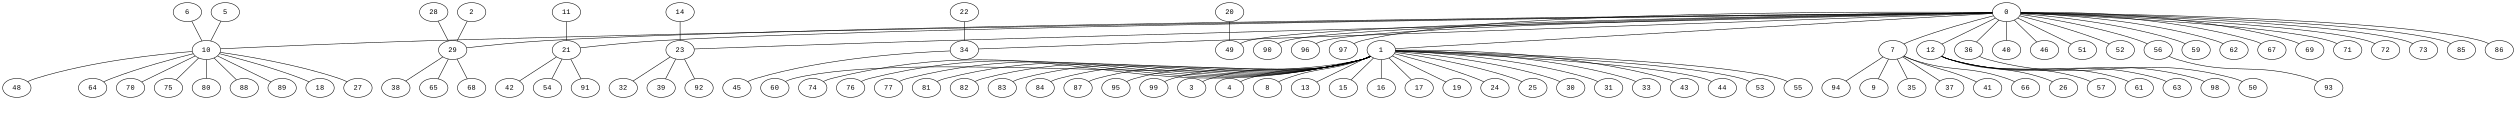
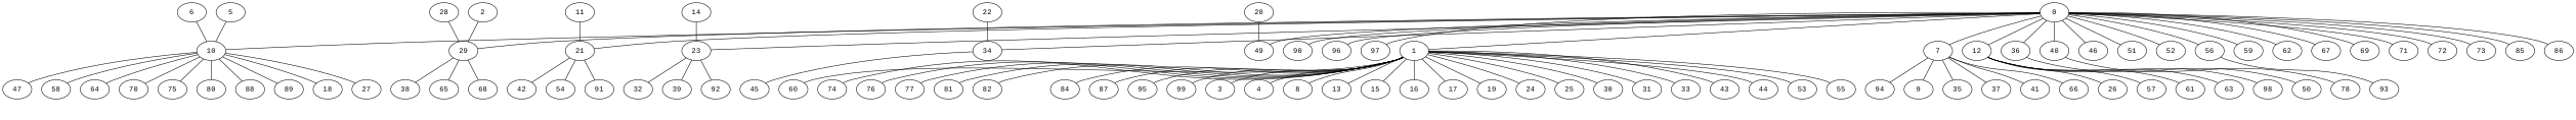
  graph {
    fontname="Liberation Mono"
    node [fontname="Liberation Mono"]
    edge [fontname="Liberation Mono"]
    0
    1
    7
    10
    12
    21
    23
    29
    34
    36
    40
    46
    49
    51
    52
    56
    59
    62
    67
    69
    71
    72
    73
    85
    86
    90
    96
    97
    3
    4
    8
    13
    15
    16
    17
    19
    24
    25
    30
    31
    33
    43
    44
    53
    55
    60
    74
    76
    77
    81
    82
-   83
    84
    87
    95
    99
    9
    35
    37
    41
    66
    94
    18
    27
-   48
+   48 [label=47]
+   58
    64
    70
    75
    80
    88
    89
    26
    57
    61
    63
    98
    42
    54
    91
    32
    39
    92
    38
    65
    68
    45
    50
+   78
    93
    5
    6
    11
    14
    2
    28
    22
    20
    0 -- 1
    0 -- 7
    0 -- 10
    0 -- 12
    0 -- 21
    0 -- 23
    0 -- 29
    0 -- 34
    0 -- 36
    0 -- 40
    0 -- 46
    0 -- 49
    0 -- 51
    0 -- 52
    0 -- 56
    0 -- 59
    0 -- 62
    0 -- 67
    0 -- 69
    0 -- 71
    0 -- 72
    0 -- 73
    0 -- 85
    0 -- 86
    0 -- 90
    0 -- 96
    0 -- 97
    1 -- 3
    1 -- 4
    1 -- 8
    1 -- 13
    1 -- 15
    1 -- 16
    1 -- 17
    1 -- 19
    1 -- 24
    1 -- 25
    1 -- 30
    1 -- 31
    1 -- 33
    1 -- 43
    1 -- 44
    1 -- 53
    1 -- 55
    1 -- 60
    1 -- 74
    1 -- 76
    1 -- 77
    1 -- 81
    1 -- 82
-   1 -- 83
    1 -- 84
    1 -- 87
    1 -- 95
    1 -- 99
    7 -- 9
    7 -- 35
    7 -- 37
    7 -- 41
    7 -- 66
    7 -- 94
    10 -- 18
    10 -- 27
    10 -- 48
+   10 -- 58
    10 -- 64
    10 -- 70
    10 -- 75
    10 -- 80
    10 -- 88
    10 -- 89
    12 -- 26
    12 -- 57
    12 -- 61
    12 -- 63
    12 -- 98
    21 -- 42
    21 -- 54
    21 -- 91
    23 -- 32
    23 -- 39
    23 -- 92
    29 -- 38
    29 -- 65
    29 -- 68
    34 -- 45
    36 -- 50
+   40 -- 78
    56 -- 93
    5 -- 10
    6 -- 10
    11 -- 21
    14 -- 23
    2 -- 29
    28 -- 29
    22 -- 34
    20 -- 49
  }
